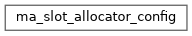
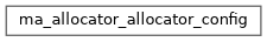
  digraph {
    rankdir=TB
-   n1 [color=grey40 fillcolor=white fontname=Helvetica fontsize=10 height=0.2 label=ma_slot_allocator_config shape=box style=filled width=0.4]
+   n1 [color=grey40 fillcolor=white fontname=Helvetica fontsize=10 height=0.2 label=ma_allocator_allocator_config shape=box style=filled width=0.4]
  }
